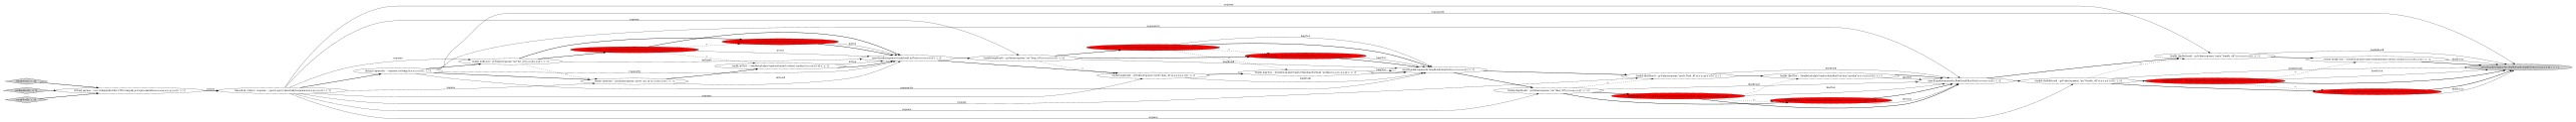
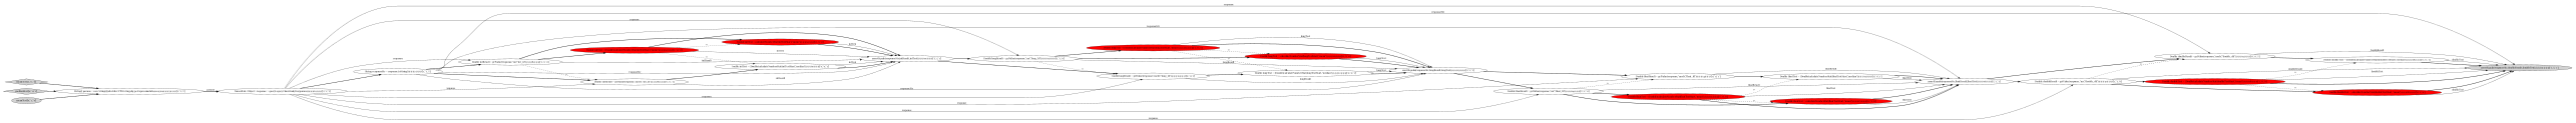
  digraph {
    rankdir=LR
    fontname="Playfair Display"
    node [fillcolor=white shape=ellipse style=filled fontname="Playfair Display"]
    edge [style=bold fontname="Playfair Display"]
    n1 [fillcolor=lightgray label="assertEquals(responseStr,doubleResult,doubleTest)@@@19@@@['1', '1', '1']"]
    n2 [fillcolor=red label="Double intTest = calculateNumberStat(intTestStart,\"mean\")@@@9@@@['0', '1', '0']"]
    n3 [label="assertEquals(responseStr,intResult,intTest)@@@10@@@['1', '1', '1']"]
    n4 [fillcolor=red label="Double longTest = (Double)calculateNumberStat(longTestStart,\"mean\")@@@12@@@['1', '0', '0']"]
    n5 [label="assertEquals(responseStr,longResult,longTest)@@@13@@@['1', '1', '1']"]
    n6 [label="Double longTest = (Double)calculateNumberStat(longTestStart,\"median\")@@@12@@@['0', '0', '1']"]
    n7 [fillcolor=red label="Double longTest = calculateNumberStat(longTestStart,\"mean\")@@@12@@@['0', '1', '0']"]
    n8 [label="Double floatResult = getValue(response,\"medr\",\"float_fd\")@@@14@@@['0', '0', '1']"]
    n9 [label="Double floatResult = getValue(response,\"mr\",\"float_fd\")@@@14@@@['1', '1', '0']"]
    n10 [label="Double doubleTest = (Double)calculateNumberStat(doubleTestStart,\"median\")@@@18@@@['0', '0', '1']"]
    n11 [label="Double intResult = getValue(response,\"medr\",\"int_id\")@@@8@@@['0', '0', '1']"]
    n12 [label="Double intTest = (Double)calculateNumberStat(intTestStart,\"median\")@@@9@@@['0', '0', '1']"]
    n13 [label="String(( params = new String((((edu.fdu.CPPDG.tinypdg.pe.ExpressionInfo@e0931a@@@3@@@['1', '1', '1']"]
    n14 [label="NamedList<Object> response = queryLegacyCloudAnalytics(params)@@@6@@@['1', '1', '1']"]
    n15 [label="assertEquals(responseStr,floatResult,floatTest)@@@16@@@['1', '1', '1']"]
    n16 [label="Double floatTest = (Double)calculateNumberStat(floatTestStart,\"median\")@@@15@@@['0', '0', '1']"]
    n17 [fillcolor=red label="Double intTest = (Double)calculateNumberStat(intTestStart,\"mean\")@@@9@@@['1', '0', '0']"]
    n18 [label="Double doubleResult = getValue(response,\"medr\",\"double_dd\")@@@17@@@['0', '0', '1']"]
    n19 [fillcolor=lightgray label="meanTest['1', '0', '0']" shape=diamond]
    n20 [label="Double intResult = getValue(response,\"mr\",\"int_id\")@@@8@@@['1', '1', '0']"]
    n21 [label="String responseStr = response.toString()@@@7@@@['1', '1', '1']"]
    n22 [label="Double longResult = getValue(response,\"mr\",\"long_ld\")@@@11@@@['1', '1', '0']"]
    n23 [label="Double longResult = getValue(response,\"medr\",\"long_ld\")@@@11@@@['0', '0', '1']"]
    n24 [label="Double doubleResult = getValue(response,\"mr\",\"double_dd\")@@@17@@@['1', '1', '0']"]
    n25 [fillcolor=red label="Double floatTest = calculateNumberStat(floatTestStart,\"mean\")@@@15@@@['0', '1', '0']"]
    n26 [fillcolor=red label="Double doubleTest = (Double)calculateNumberStat(doubleTestStart,\"mean\")@@@18@@@['1', '0', '0']"]
    n27 [fillcolor=red label="Double doubleTest = calculateNumberStat(doubleTestStart,\"mean\")@@@18@@@['0', '1', '0']"]
    n28 [fillcolor=red label="Double floatTest = (Double)calculateNumberStat(floatTestStart,\"mean\")@@@15@@@['1', '0', '0']"]
    n29 [fillcolor=lightgray label="medianTest['0', '0', '1']" shape=diamond]
-   n30 [fillcolor=lightgray label="meanTest['0', '1', '0']" shape=diamond]
+   n30 [fillcolor=lightgray label="meanTest['0', '1', '0']"]
    n2 -> n3
    n2 -> n3 [label=intTest style=solid]
    n3 -> n22
    n3 -> n23
    n4 -> n5
    n4 -> n5 [label=longTest style=solid]
    n4 -> n6 [label=0 style=dashed]
    n4 -> n7 [label=0 style=dashed]
    n5 -> n8
    n5 -> n9
    n6 -> n5
    n6 -> n5 [label=longTest style=solid]
    n7 -> n5
    n7 -> n5 [label=longTest style=solid]
    n8 -> n15 [label=floatResult style=solid]
    n8 -> n16
    n9 -> n8 [label=0 style=dashed]
    n9 -> n15 [label=floatResult style=solid]
    n9 -> n25
    n9 -> n28
    n10 -> n1 [label=doubleTest style=solid]
    n10 -> n1
    n11 -> n3 [label=intResult style=solid]
    n11 -> n12
    n12 -> n3
    n12 -> n3 [label=intTest style=solid]
    n13 -> n14 [label=params style=solid]
    n13 -> n14
    n14 -> n8 [label=response style=solid]
    n14 -> n9 [label=response style=solid]
    n14 -> n11 [label=response style=solid]
    n14 -> n18 [label=response style=solid]
    n14 -> n20 [label=response style=solid]
    n14 -> n21
    n14 -> n22 [label=response style=solid]
    n14 -> n23 [label=response style=solid]
    n14 -> n24 [label=response style=solid]
    n15 -> n18
    n15 -> n24
    n16 -> n15
    n16 -> n15 [label=floatTest style=solid]
    n17 -> n2 [label=0 style=dashed]
    n17 -> n3 [label=intTest style=solid]
    n17 -> n3
    n17 -> n12 [label=0 style=dashed]
    n18 -> n1 [label=doubleResult style=solid]
    n18 -> n10
    n19 -> n13
    n20 -> n2
    n20 -> n3 [label=intResult style=solid]
    n20 -> n11 [label=0 style=dashed]
    n20 -> n17
    n21 -> n1 [label=responseStr style=solid]
    n21 -> n3 [label=responseStr style=solid]
    n21 -> n5 [label=responseStr style=solid]
    n21 -> n11
    n21 -> n15 [label=responseStr style=solid]
    n21 -> n20
    n22 -> n4
    n22 -> n5 [label=longResult style=solid]
    n22 -> n7
    n22 -> n23 [label=0 style=dashed]
    n23 -> n5 [label=longResult style=solid]
    n23 -> n6
    n24 -> n1 [label=doubleResult style=solid]
    n24 -> n18 [label=0 style=dashed]
    n24 -> n26
    n24 -> n27
    n25 -> n15 [label=floatTest style=solid]
    n25 -> n15
    n26 -> n1 [label=doubleTest style=solid]
    n26 -> n1
    n26 -> n10 [label=0 style=dashed]
    n26 -> n27 [label=0 style=dashed]
    n27 -> n1
    n27 -> n1 [label=doubleTest style=solid]
    n28 -> n15 [label=floatTest style=solid]
    n28 -> n15
    n28 -> n16 [label=0 style=dashed]
    n28 -> n25 [label=0 style=dashed]
    n29 -> n13
    n30 -> n13
  }
